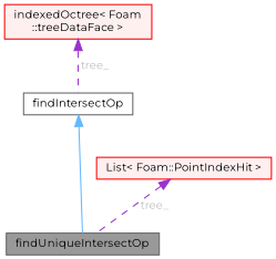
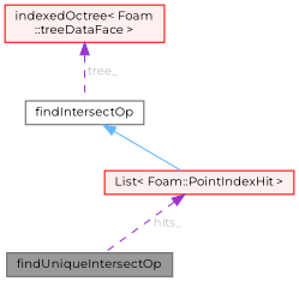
  digraph {
    fontname=Montserrat
    node [color=gray40 fillcolor="#FFF0F0" fontname=Montserrat fontsize=10 shape=box style=filled]
    edge [color=darkorchid3 dir=back fontname=Montserrat fontsize=10 labelfontname=Helvetica labelfontsize=10 style=dashed fontcolor=grey]
    n1 [fillcolor=grey60 fontcolor=black height=0.2 label=findUniqueIntersectOp width=0.4]
    n2 [fillcolor=white height=0.2 label=findIntersectOp width=0.4]
    n3 [color=red height=0.2 label="indexedOctree\< Foam\l::treeDataFace \>" width=0.4]
    n4 [color=red height=0.2 label="List\< Foam::PointIndexHit \>" width=0.4]
-   n2 -> n1 [color=steelblue1 style=solid fontcolor=""]
+   n2 -> n4 [color=steelblue1 style=solid fontcolor=""]
    n3 -> n2 [label=" tree_"]
-   n4 -> n1 [label=" tree_"]
+   n4 -> n1 [label=" hits_"]
  }
